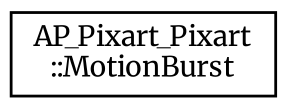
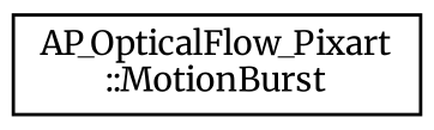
  digraph {
    rankdir=LR
    fontname=Merriweather
-   n1 [color=black fillcolor=white fontname=Merriweather fontsize=10 height=0.2 label="AP_Pixart_Pixart\l::MotionBurst" shape=record style=filled width=0.4]
+   n1 [color=black fillcolor=white fontname=Merriweather fontsize=10 height=0.2 label="AP_OpticalFlow_Pixart\l::MotionBurst" shape=record style=filled width=0.4]
  }
